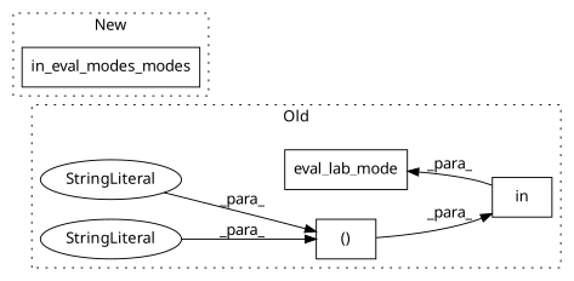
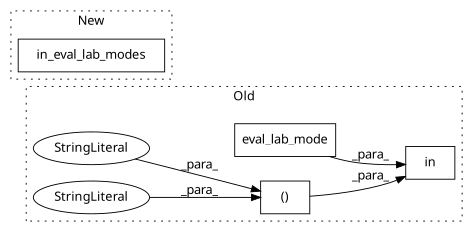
  digraph {
    fontname="Noto Sans"
    rankdir=LR
    node [a=32 fontname="Noto Sans" s=2266 shape=box]
    edge [fontname="Noto Sans"]
    n1 [l=14 label=eval_lab_mode s=2243]
    n2 [a=105 l=54 label=in s=2238]
    n3 [a=106 l=26 label="()"]
    n4 [a=45 l=6 label=StringLiteral s=2286 shape=ellipse]
    n5 [a=45 l=7 label=StringLiteral shape=ellipse]
-   n6 [l=19 label=in_eval_modes_modes s=2204]
+   n6 [l=19 label=in_eval_lab_modes s=2204]
    subgraph cluster_1 {
      label=Old
      style=dotted
      n1
      n2
      n3
      n4
      n5
    }
    subgraph cluster_2 {
      label=New
      style=dotted
      n6
    }
-   n2 -> n1 [label=_para_]
+   n1 -> n2 [label=_para_]
    n3 -> n2 [label=_para_]
    n4 -> n3 [label=_para_]
    n5 -> n3 [label=_para_]
  }
